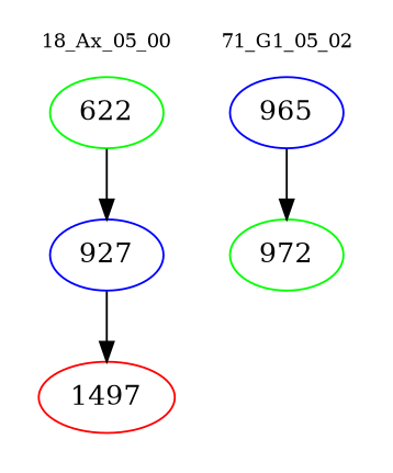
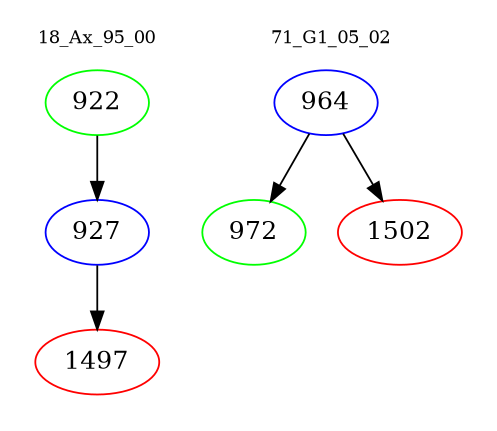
  digraph {
    node [color=green]
    edge [color=black]
-   n1 [label=622]
+   n1 [label=922]
    n2 [color=blue label=927]
    n3 [color=red label=1497]
    n4 [label=972]
-   n5 [color=blue label=965]
+   n5 [color=blue label=964]
+   n6 [color=red label=1502]
    subgraph cluster_1 {
      color=white
      fontsize=10
-     label="18_Ax_05_00"
+     label="18_Ax_95_00"
      n1
      n2
      n3
    }
    subgraph cluster_2 {
      color=white
      fontsize=10
      label="71_G1_05_02"
      n4
      n5
+     n6
    }
    n1 -> n2
    n2 -> n3
    n5 -> n4
+   n5 -> n6
  }
